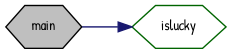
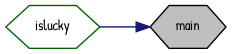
  digraph {
    rankdir=LR
    fontname="Patrick Hand"
    node [fontname="Patrick Hand" fontsize=10 shape=hexagon style=filled]
    n1 [color=black fillcolor=grey75 fontcolor=black height=0.2 label=main width=0.4]
    n2 [color=darkgreen fillcolor=white height=0.2 label=islucky width=0.4]
-   n1 -> n2 [color=midnightblue fontname="Patrick Hand" fontsize=10 labelfontname=Helvetica labelfontsize=10 style=solid]
+   n2 -> n1 [color=midnightblue fontname="Patrick Hand" fontsize=10 labelfontname=Helvetica labelfontsize=10 style=solid]
  }
